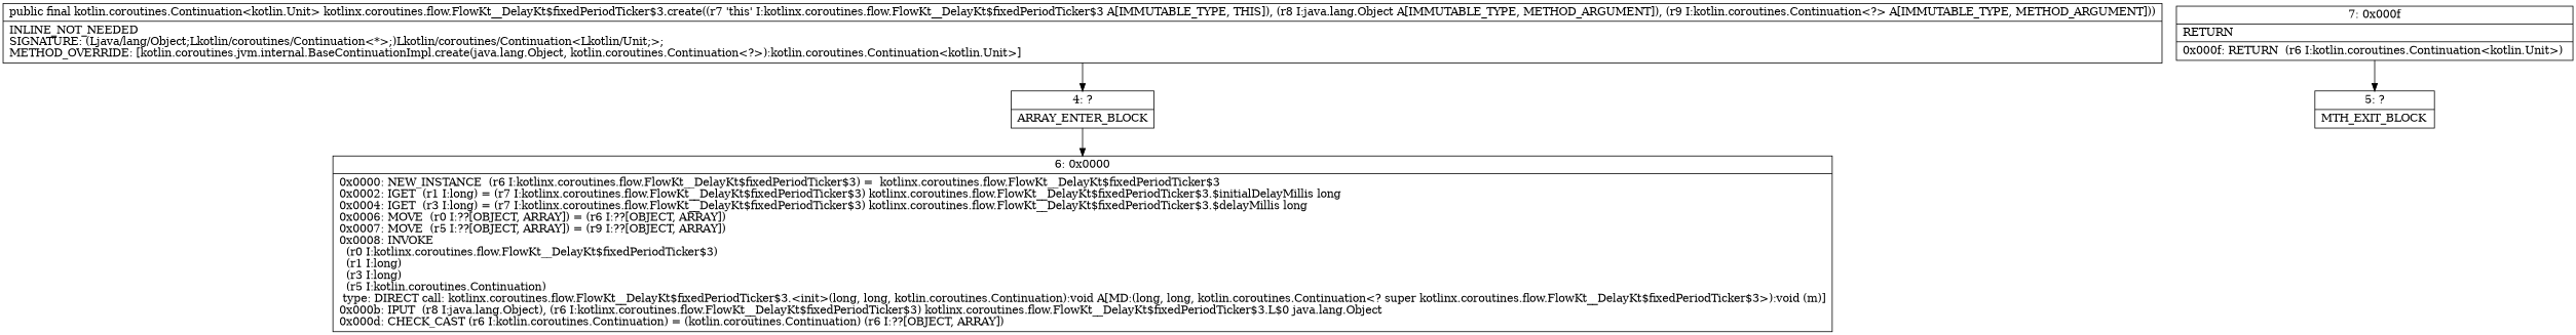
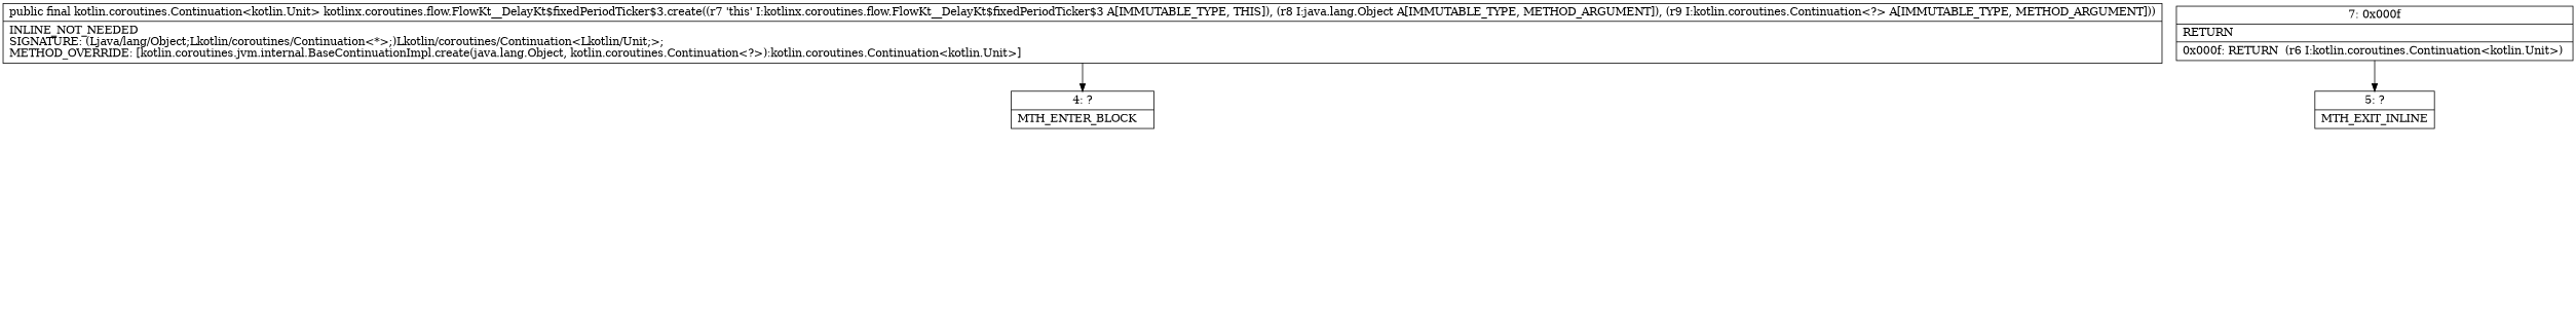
  digraph {
    node [shape=record]
-   n1 [label="{4\:\ ?|ARRAY_ENTER_BLOCK\l}"]
-   n2 [label="{6\:\ 0x0000|0x0000: NEW_INSTANCE  (r6 I:kotlinx.coroutines.flow.FlowKt__DelayKt$fixedPeriodTicker$3) =  kotlinx.coroutines.flow.FlowKt__DelayKt$fixedPeriodTicker$3 \l0x0002: IGET  (r1 I:long) = (r7 I:kotlinx.coroutines.flow.FlowKt__DelayKt$fixedPeriodTicker$3) kotlinx.coroutines.flow.FlowKt__DelayKt$fixedPeriodTicker$3.$initialDelayMillis long \l0x0004: IGET  (r3 I:long) = (r7 I:kotlinx.coroutines.flow.FlowKt__DelayKt$fixedPeriodTicker$3) kotlinx.coroutines.flow.FlowKt__DelayKt$fixedPeriodTicker$3.$delayMillis long \l0x0006: MOVE  (r0 I:??[OBJECT, ARRAY]) = (r6 I:??[OBJECT, ARRAY]) \l0x0007: MOVE  (r5 I:??[OBJECT, ARRAY]) = (r9 I:??[OBJECT, ARRAY]) \l0x0008: INVOKE  \l  (r0 I:kotlinx.coroutines.flow.FlowKt__DelayKt$fixedPeriodTicker$3)\l  (r1 I:long)\l  (r3 I:long)\l  (r5 I:kotlin.coroutines.Continuation)\l type: DIRECT call: kotlinx.coroutines.flow.FlowKt__DelayKt$fixedPeriodTicker$3.\<init\>(long, long, kotlin.coroutines.Continuation):void A[MD:(long, long, kotlin.coroutines.Continuation\<? super kotlinx.coroutines.flow.FlowKt__DelayKt$fixedPeriodTicker$3\>):void (m)]\l0x000b: IPUT  (r8 I:java.lang.Object), (r6 I:kotlinx.coroutines.flow.FlowKt__DelayKt$fixedPeriodTicker$3) kotlinx.coroutines.flow.FlowKt__DelayKt$fixedPeriodTicker$3.L$0 java.lang.Object \l0x000d: CHECK_CAST (r6 I:kotlin.coroutines.Continuation) = (kotlin.coroutines.Continuation) (r6 I:??[OBJECT, ARRAY]) \l}"]
+   n1 [label="{4\:\ ?|MTH_ENTER_BLOCK\l}"]
    n3 [label="{7\:\ 0x000f|RETURN\l|0x000f: RETURN  (r6 I:kotlin.coroutines.Continuation\<kotlin.Unit\>) \l}"]
-   n4 [label="{5\:\ ?|MTH_EXIT_BLOCK\l}"]
+   n4 [label="{5\:\ ?|MTH_EXIT_INLINE\l}"]
    n5 [label="{public final kotlin.coroutines.Continuation\<kotlin.Unit\> kotlinx.coroutines.flow.FlowKt__DelayKt$fixedPeriodTicker$3.create((r7 'this' I:kotlinx.coroutines.flow.FlowKt__DelayKt$fixedPeriodTicker$3 A[IMMUTABLE_TYPE, THIS]), (r8 I:java.lang.Object A[IMMUTABLE_TYPE, METHOD_ARGUMENT]), (r9 I:kotlin.coroutines.Continuation\<?\> A[IMMUTABLE_TYPE, METHOD_ARGUMENT]))  | INLINE_NOT_NEEDED\lSIGNATURE: (Ljava\/lang\/Object;Lkotlin\/coroutines\/Continuation\<*\>;)Lkotlin\/coroutines\/Continuation\<Lkotlin\/Unit;\>;\lMETHOD_OVERRIDE: [kotlin.coroutines.jvm.internal.BaseContinuationImpl.create(java.lang.Object, kotlin.coroutines.Continuation\<?\>):kotlin.coroutines.Continuation\<kotlin.Unit\>]\l}"]
-   n1 -> n2
    n3 -> n4
    n5 -> n1
  }
